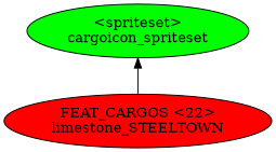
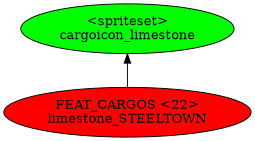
  digraph {
    rankdir=BT
    node [style=filled]
-   n1 [fillcolor=green label="<spriteset>\ncargoicon_spriteset"]
+   n1 [fillcolor=green label="<spriteset>\ncargoicon_limestone"]
    n2 [fillcolor=red label="FEAT_CARGOS <22>\nlimestone_STEELTOWN"]
    n2 -> n1
  }
